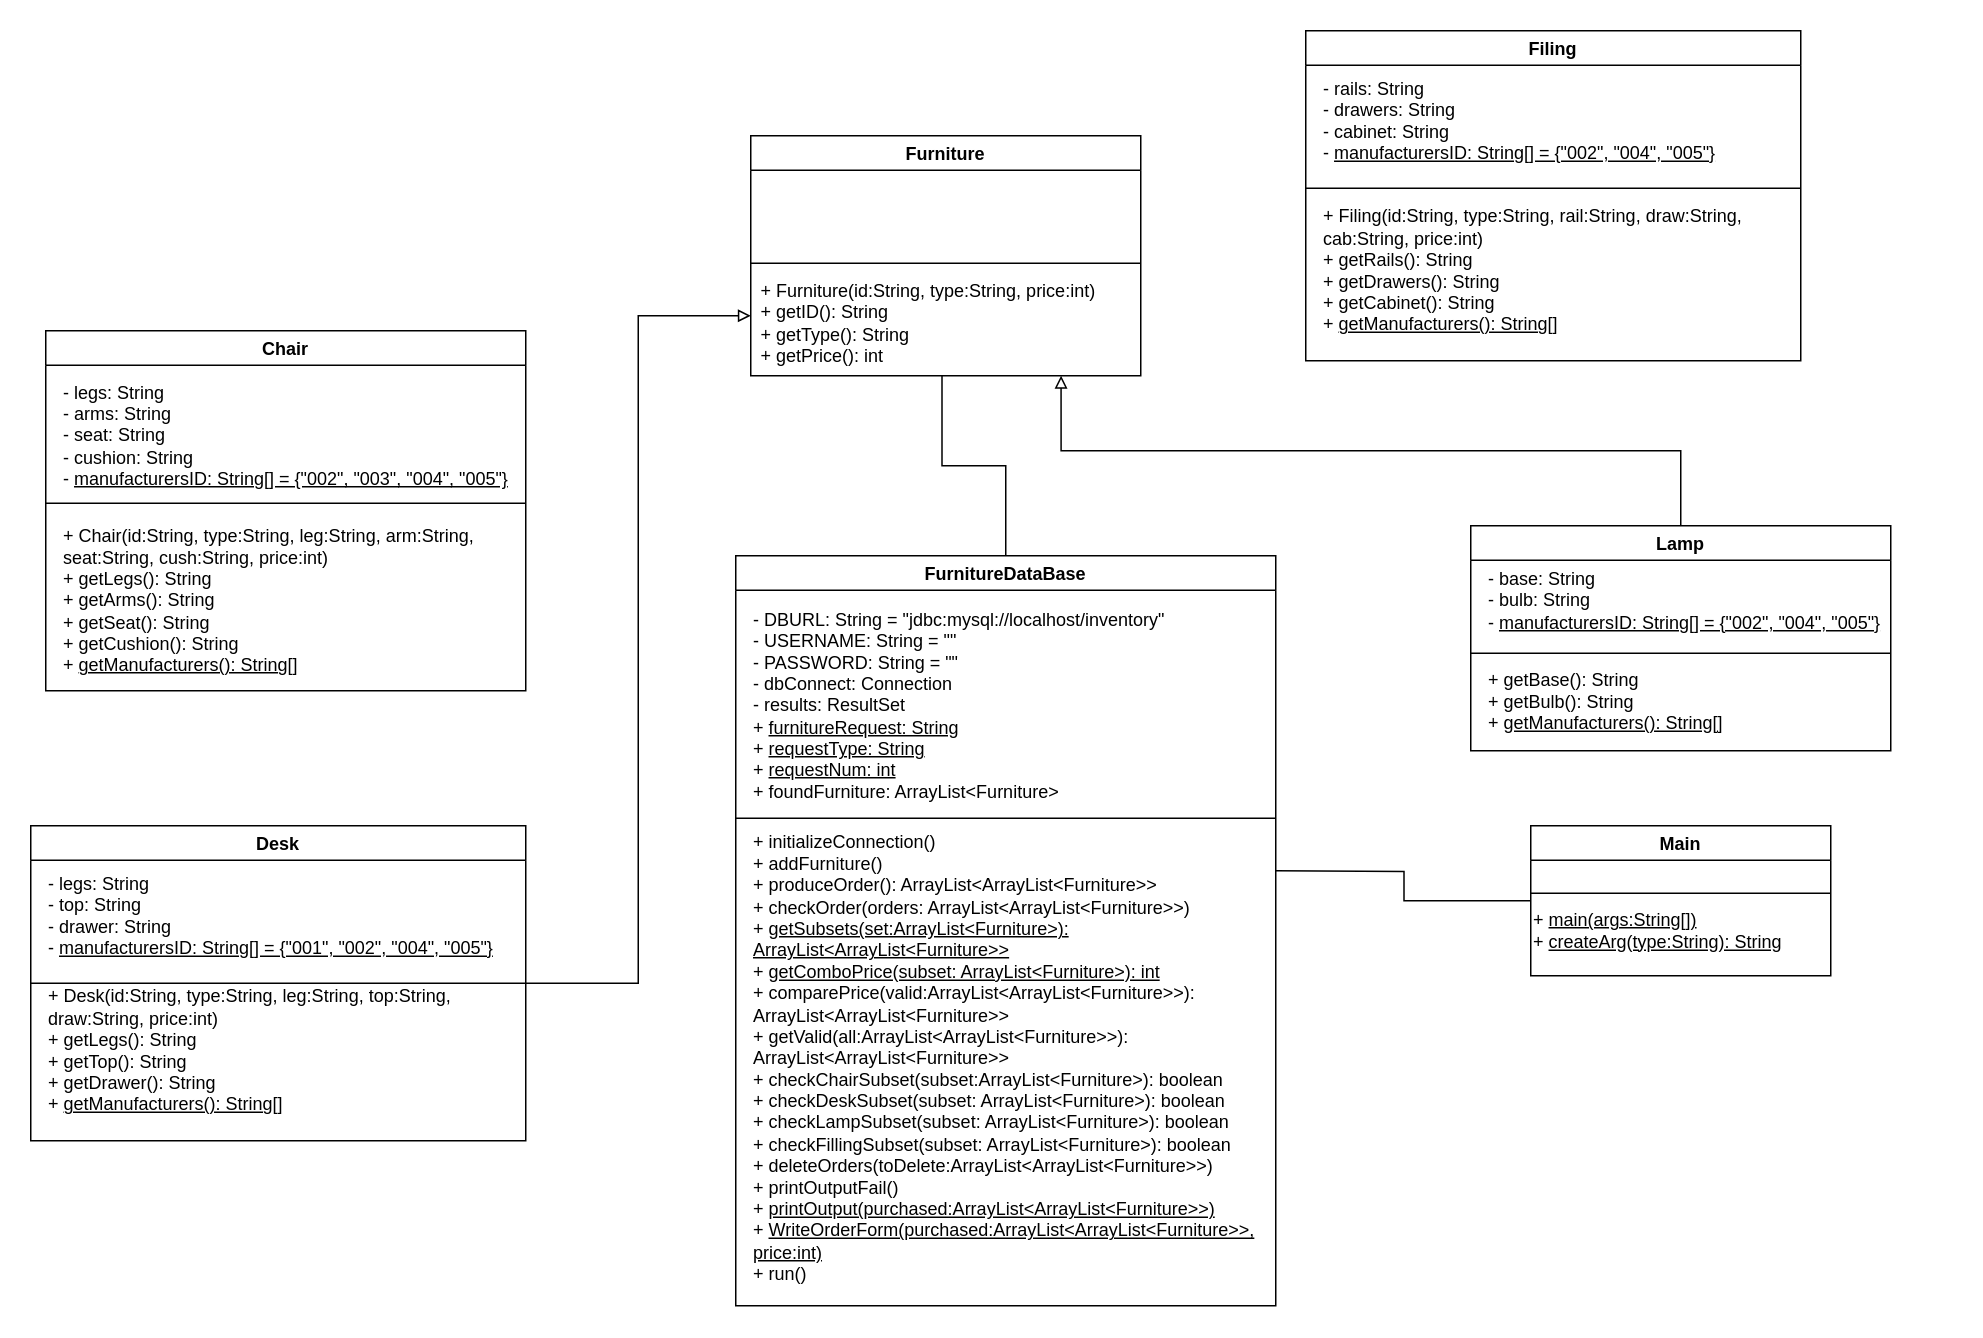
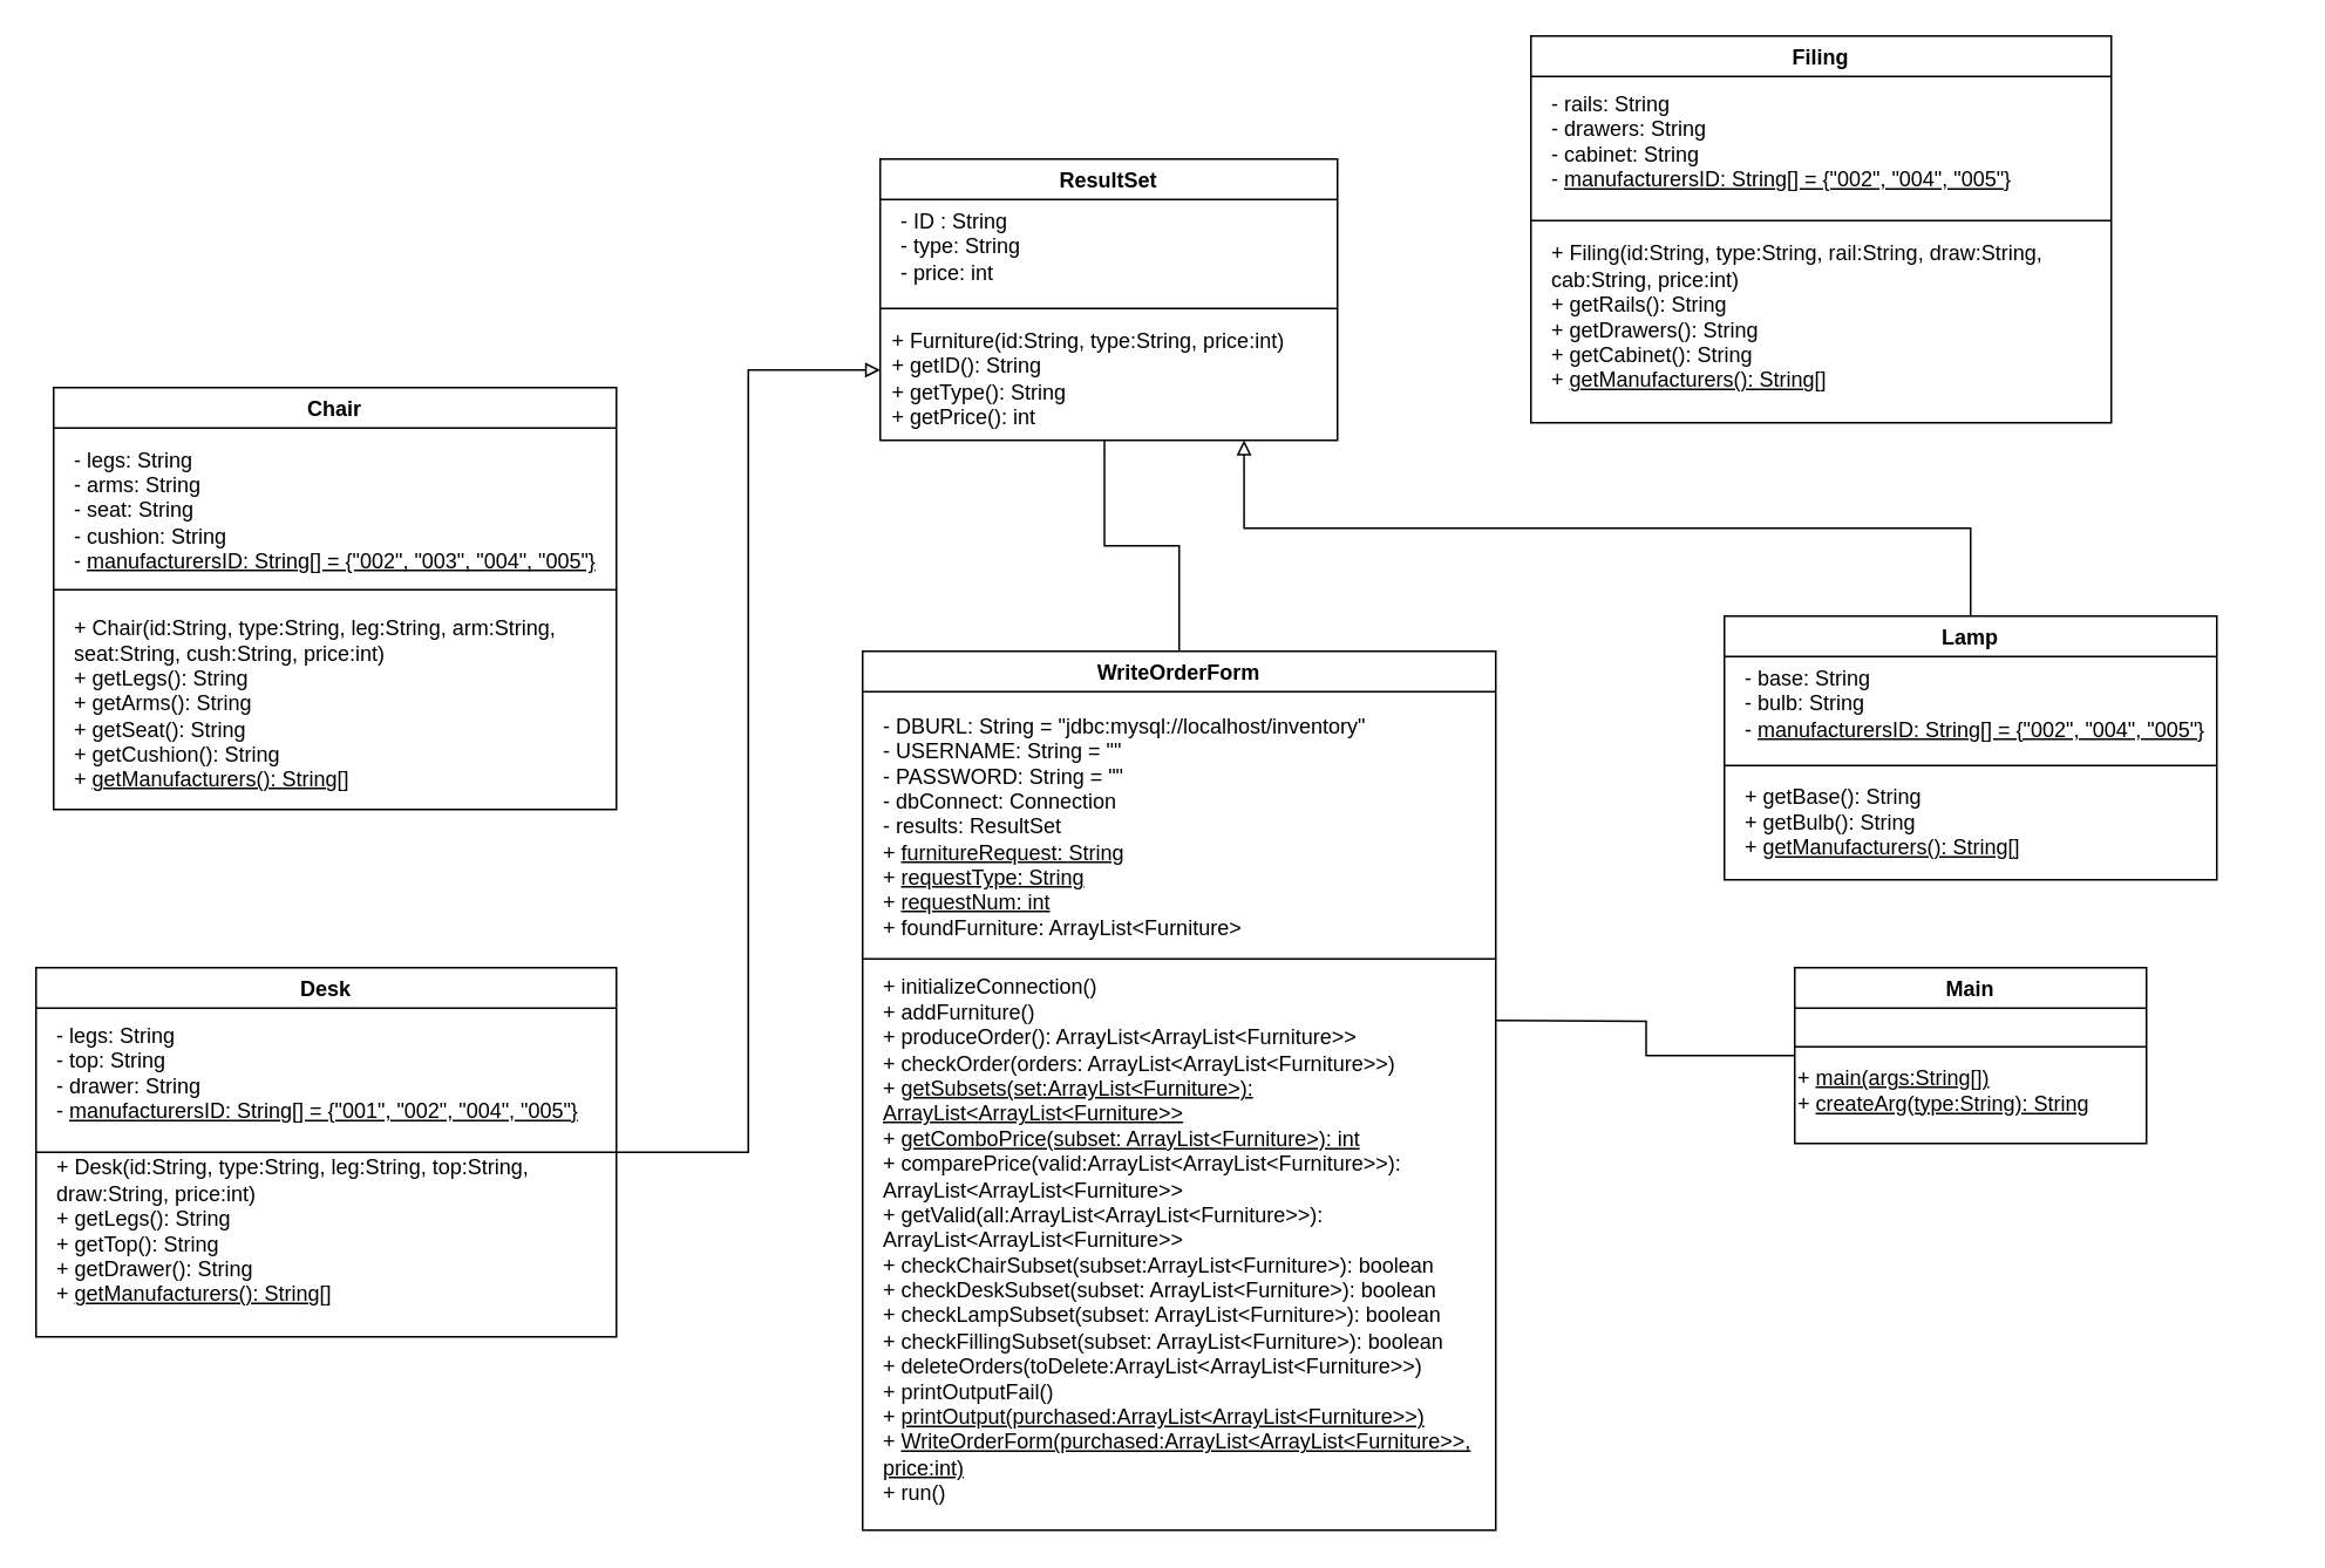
  <mxCell id="0" />
  <mxCell id="1" parent="0" />
- <mxCell id="2" value="Furniture" style="swimlane;" vertex="1" parent="1"><mxGeometry x="500" y="90" width="260" height="160" as="geometry" /></mxCell>
+ <mxCell id="2" value="ResultSet" style="swimlane;" vertex="1" parent="1"><mxGeometry x="500" y="90" width="260" height="160" as="geometry" /></mxCell>
  <mxCell id="3" value="" style="line;strokeWidth=1;html=1;perimeter=backbonePerimeter;points=[];outlineConnect=0;" vertex="1" parent="2"><mxGeometry y="80" width="260" height="10" as="geometry" /></mxCell>
+ <mxCell id="4" value="- ID : String&lt;br&gt;- type: String&lt;br&gt;- price: int" style="text;html=1;strokeColor=none;fillColor=none;align=left;verticalAlign=middle;whiteSpace=wrap;rounded=0;" vertex="1" parent="2"><mxGeometry x="10" y="20" width="200" height="60" as="geometry" /></mxCell>
  <mxCell id="5" value="+ Furniture(id:String, type:String, price:int)&lt;br&gt;+ getID(): String&lt;br&gt;+ getType(): String&lt;br&gt;+ getPrice(): int" style="text;html=1;strokeColor=none;fillColor=none;align=left;verticalAlign=middle;whiteSpace=wrap;rounded=0;" vertex="1" parent="2"><mxGeometry x="5" y="90" width="245" height="70" as="geometry" /></mxCell>
  <mxCell id="6" value="Chair" style="swimlane;" vertex="1" parent="1"><mxGeometry x="30" y="220" width="320" height="240" as="geometry" /></mxCell>
  <mxCell id="7" value="" style="line;strokeWidth=1;html=1;perimeter=backbonePerimeter;points=[];outlineConnect=0;" vertex="1" parent="6"><mxGeometry y="110" width="320" height="10" as="geometry" /></mxCell>
  <mxCell id="8" value="- legs: String&lt;br&gt;- arms: String&lt;br&gt;- seat: String&lt;br&gt;- cushion: String&lt;br&gt;- &lt;u&gt;manufacturersID: String[] = {&quot;002&quot;, &quot;003&quot;, &quot;004&quot;, &quot;005&quot;}&lt;/u&gt;" style="text;html=1;strokeColor=none;fillColor=none;align=left;verticalAlign=middle;whiteSpace=wrap;rounded=0;" vertex="1" parent="6"><mxGeometry x="10" y="40" width="320" height="60" as="geometry" /></mxCell>
  <mxCell id="9" value="+ Chair(id:String, type:String, leg:String, arm:String, seat:String, cush:String, price:int)&lt;br&gt;+ getLegs(): String&lt;br&gt;+ getArms(): String&lt;br&gt;+ getSeat(): String&lt;br&gt;+ getCushion(): String&lt;br&gt;+ &lt;u&gt;getManufacturers(): String[]&lt;/u&gt;" style="text;html=1;strokeColor=none;fillColor=none;align=left;verticalAlign=middle;whiteSpace=wrap;rounded=0;" vertex="1" parent="6"><mxGeometry x="10" y="130" width="330" height="100" as="geometry" /></mxCell>
  <mxCell id="10" style="edgeStyle=orthogonalEdgeStyle;rounded=0;sketch=0;jumpSize=1;orthogonalLoop=1;jettySize=auto;html=1;entryX=0;entryY=0.75;entryDx=0;entryDy=0;shadow=0;endArrow=block;endFill=0;strokeColor=#000000;" edge="1" parent="1" source="11" target="2"><mxGeometry relative="1" as="geometry" /></mxCell>
  <mxCell id="11" value="Desk" style="swimlane;" vertex="1" parent="1"><mxGeometry x="20" y="550" width="330" height="210" as="geometry" /></mxCell>
  <mxCell id="12" value="" style="line;strokeWidth=1;html=1;perimeter=backbonePerimeter;points=[];outlineConnect=0;" vertex="1" parent="11"><mxGeometry y="100" width="330" height="10" as="geometry" /></mxCell>
  <mxCell id="13" value="- legs: String&lt;br&gt;- top: String&lt;br&gt;- drawer: String&lt;br&gt;-&amp;nbsp;&lt;u&gt;manufacturersID: String[] = {&quot;001&quot;, &quot;002&quot;, &quot;004&quot;, &quot;005&quot;}&lt;/u&gt;" style="text;html=1;strokeColor=none;fillColor=none;align=left;verticalAlign=middle;whiteSpace=wrap;rounded=0;" vertex="1" parent="11"><mxGeometry x="10" y="30" width="310" height="60" as="geometry" /></mxCell>
  <mxCell id="14" value="+ Desk(id:String, type:String, leg:String, top:String, draw:String, price:int)&lt;br&gt;+ getLegs(): String&lt;br&gt;+ getTop(): String&lt;br&gt;+ getDrawer(): String&lt;br&gt;+ &lt;u&gt;getManufacturers(): String[]&lt;/u&gt;" style="text;html=1;strokeColor=none;fillColor=none;align=left;verticalAlign=middle;whiteSpace=wrap;rounded=0;" vertex="1" parent="11"><mxGeometry x="10" y="100" width="330" height="100" as="geometry" /></mxCell>
  <mxCell id="15" value="Filing" style="swimlane;" vertex="1" parent="1"><mxGeometry x="870" y="20" width="330" height="220" as="geometry" /></mxCell>
  <mxCell id="16" value="" style="line;strokeWidth=1;html=1;perimeter=backbonePerimeter;points=[];outlineConnect=0;" vertex="1" parent="15"><mxGeometry y="100" width="330" height="10" as="geometry" /></mxCell>
  <mxCell id="17" value="- rails: String&lt;br&gt;- drawers: String&lt;br&gt;- cabinet: String&lt;br&gt;- &lt;u&gt;manufacturersID: String[] = {&quot;002&quot;, &quot;004&quot;, &quot;005&quot;}&lt;/u&gt;" style="text;html=1;strokeColor=none;fillColor=none;align=left;verticalAlign=middle;whiteSpace=wrap;rounded=0;" vertex="1" parent="15"><mxGeometry x="10" y="30" width="320" height="60" as="geometry" /></mxCell>
  <mxCell id="18" value="+ Filing(id:String, type:String, rail:String, draw:String, cab:String, price:int)&lt;br&gt;+ getRails(): String&lt;br&gt;+ getDrawers(): String&lt;br&gt;+ getCabinet(): String&lt;br&gt;+ &lt;u&gt;getManufacturers(): String[]&lt;/u&gt;" style="text;html=1;strokeColor=none;fillColor=none;align=left;verticalAlign=middle;whiteSpace=wrap;rounded=0;" vertex="1" parent="15"><mxGeometry x="10" y="110" width="330" height="100" as="geometry" /></mxCell>
- <mxCell id="19" value="FurnitureDataBase" style="swimlane;" vertex="1" parent="1"><mxGeometry x="490" y="370" width="360" height="500" as="geometry" /></mxCell>
+ <mxCell id="19" value="WriteOrderForm" style="swimlane;" vertex="1" parent="1"><mxGeometry x="490" y="370" width="360" height="500" as="geometry" /></mxCell>
  <mxCell id="20" value="" style="line;strokeWidth=1;html=1;perimeter=backbonePerimeter;points=[];outlineConnect=0;" vertex="1" parent="19"><mxGeometry y="170" width="360" height="10" as="geometry" /></mxCell>
  <mxCell id="21" value="- DBURL: String = &quot;jdbc:mysql://localhost/inventory&quot;&lt;br&gt;- USERNAME: String = &quot;&quot;&lt;br&gt;- PASSWORD: String = &quot;&quot;&lt;br&gt;- dbConnect: Connection&lt;br&gt;- results: ResultSet&lt;br&gt;+ &lt;u&gt;furnitureRequest: String&lt;br&gt;&lt;/u&gt;+ &lt;u&gt;requestType: String&lt;br&gt;&lt;/u&gt;+ &lt;u&gt;requestNum: int&lt;br&gt;&lt;/u&gt;+ foundFurniture: ArrayList&amp;lt;Furniture&amp;gt;" style="text;html=1;strokeColor=none;fillColor=none;align=left;verticalAlign=middle;whiteSpace=wrap;rounded=0;" vertex="1" parent="19"><mxGeometry x="10" y="30" width="320" height="140" as="geometry" /></mxCell>
  <mxCell id="22" value="+ initializeConnection()&lt;br&gt;+ addFurniture()&lt;br&gt;+ produceOrder(): ArrayList&amp;lt;ArrayList&amp;lt;Furniture&amp;gt;&amp;gt;&lt;br&gt;+ checkOrder(orders: ArrayList&amp;lt;ArrayList&amp;lt;Furniture&amp;gt;&amp;gt;)&lt;br&gt;+ &lt;u&gt;getSubsets(set:ArrayList&amp;lt;Furniture&amp;gt;): ArrayList&amp;lt;ArrayList&amp;lt;Furniture&amp;gt;&amp;gt;&lt;br&gt;&lt;/u&gt;+ &lt;u&gt;getComboPrice(subset: ArrayList&amp;lt;Furniture&amp;gt;): int&lt;br&gt;&lt;/u&gt;+ comparePrice(valid:ArrayList&amp;lt;ArrayList&amp;lt;Furniture&amp;gt;&amp;gt;): ArrayList&amp;lt;ArrayList&amp;lt;Furniture&amp;gt;&amp;gt;&lt;br&gt;+ getValid(all:ArrayList&amp;lt;ArrayList&amp;lt;Furniture&amp;gt;&amp;gt;): ArrayList&amp;lt;ArrayList&amp;lt;Furniture&amp;gt;&amp;gt;&lt;br&gt;+ checkChairSubset(subset:ArrayList&amp;lt;Furniture&amp;gt;): boolean&lt;br&gt;+ checkDeskSubset(subset: ArrayList&amp;lt;Furniture&amp;gt;): boolean&lt;br&gt;+ checkLampSubset(subset: ArrayList&amp;lt;Furniture&amp;gt;): boolean&lt;br&gt;+ checkFillingSubset(subset: ArrayList&amp;lt;Furniture&amp;gt;): boolean&lt;br&gt;+ deleteOrders(toDelete:ArrayList&amp;lt;ArrayList&amp;lt;Furniture&amp;gt;&amp;gt;)&lt;br&gt;+ printOutputFail()&lt;br&gt;+ &lt;u&gt;printOutput(purchased:ArrayList&amp;lt;ArrayList&amp;lt;Furniture&amp;gt;&amp;gt;)&lt;br&gt;&lt;/u&gt;+ &lt;u&gt;WriteOrderForm(purchased:ArrayList&amp;lt;ArrayList&amp;lt;Furniture&amp;gt;&amp;gt;, price:int)&lt;/u&gt;&lt;br&gt;+ run()" style="text;html=1;strokeColor=none;fillColor=none;align=left;verticalAlign=middle;whiteSpace=wrap;rounded=0;" vertex="1" parent="19"><mxGeometry x="10" y="220" width="350" height="230" as="geometry" /></mxCell>
  <mxCell id="23" style="edgeStyle=orthogonalEdgeStyle;rounded=0;orthogonalLoop=1;jettySize=auto;html=1;exitX=0.5;exitY=0;exitDx=0;exitDy=0;entryX=0.824;entryY=1;entryDx=0;entryDy=0;sketch=0;shadow=0;jumpSize=1;endArrow=block;endFill=0;entryPerimeter=0;" edge="1" parent="1" source="24" target="5"><mxGeometry relative="1" as="geometry" /></mxCell>
  <mxCell id="24" value="Lamp" style="swimlane;" vertex="1" parent="1"><mxGeometry x="980" y="350" width="280" height="150" as="geometry" /></mxCell>
  <mxCell id="25" value="" style="line;strokeWidth=1;html=1;perimeter=backbonePerimeter;points=[];outlineConnect=0;" vertex="1" parent="24"><mxGeometry y="80" width="280" height="10" as="geometry" /></mxCell>
  <mxCell id="26" value="- base: String&lt;br&gt;- bulb: String&lt;br&gt;-&amp;nbsp;&lt;u&gt;manufacturersID: String[] = {&quot;002&quot;, &quot;004&quot;, &quot;005&quot;}&lt;/u&gt;" style="text;html=1;strokeColor=none;fillColor=none;align=left;verticalAlign=middle;whiteSpace=wrap;rounded=0;" vertex="1" parent="24"><mxGeometry x="10" y="20" width="310" height="60" as="geometry" /></mxCell>
  <mxCell id="27" value="&lt;br&gt;+ getBase(): String&lt;br&gt;+ getBulb(): String&lt;br&gt;+ &lt;u&gt;getManufacturers(): String[]&lt;/u&gt;" style="text;html=1;strokeColor=none;fillColor=none;align=left;verticalAlign=middle;whiteSpace=wrap;rounded=0;" vertex="1" parent="24"><mxGeometry x="10" y="80" width="270" height="60" as="geometry" /></mxCell>
  <mxCell id="28" style="edgeStyle=orthogonalEdgeStyle;rounded=0;sketch=0;jumpSize=1;orthogonalLoop=1;jettySize=auto;html=1;shadow=0;endArrow=none;endFill=0;strokeColor=#000000;" edge="1" parent="1" source="29"><mxGeometry relative="1" as="geometry"><mxPoint x="850" y="580" as="targetPoint" /></mxGeometry></mxCell>
  <mxCell id="29" value="Main" style="swimlane;" vertex="1" parent="1"><mxGeometry x="1020" y="550" width="200" height="100" as="geometry" /></mxCell>
  <mxCell id="30" value="" style="line;strokeWidth=1;html=1;perimeter=backbonePerimeter;points=[];outlineConnect=0;" vertex="1" parent="29"><mxGeometry y="40" width="200" height="10" as="geometry" /></mxCell>
  <mxCell id="31" value="+ &lt;u&gt;main(args:String[])&lt;/u&gt;&lt;br&gt;+&amp;nbsp;&lt;u&gt;createArg(type:String): String&lt;/u&gt;" style="text;html=1;strokeColor=none;fillColor=none;align=left;verticalAlign=middle;whiteSpace=wrap;rounded=0;" vertex="1" parent="29"><mxGeometry y="40" width="180" height="60" as="geometry" /></mxCell>
  <mxCell id="32" style="edgeStyle=orthogonalEdgeStyle;rounded=0;sketch=0;jumpSize=1;orthogonalLoop=1;jettySize=auto;html=1;exitX=0.5;exitY=1;exitDx=0;exitDy=0;shadow=0;endArrow=none;endFill=0;strokeColor=#000000;" edge="1" parent="1" source="5" target="19"><mxGeometry relative="1" as="geometry" /></mxCell>
